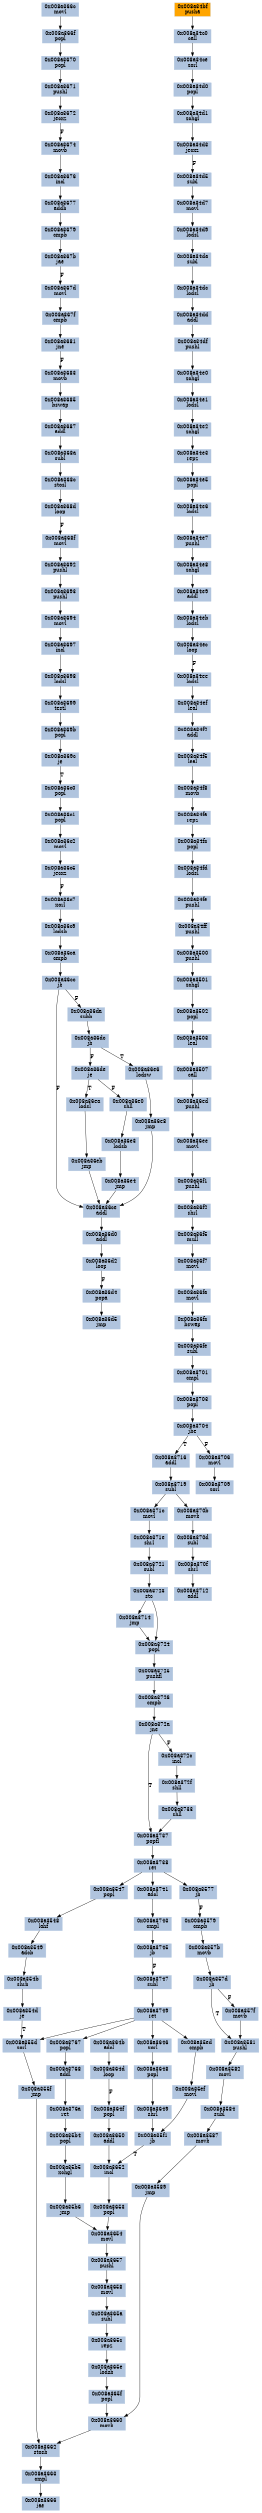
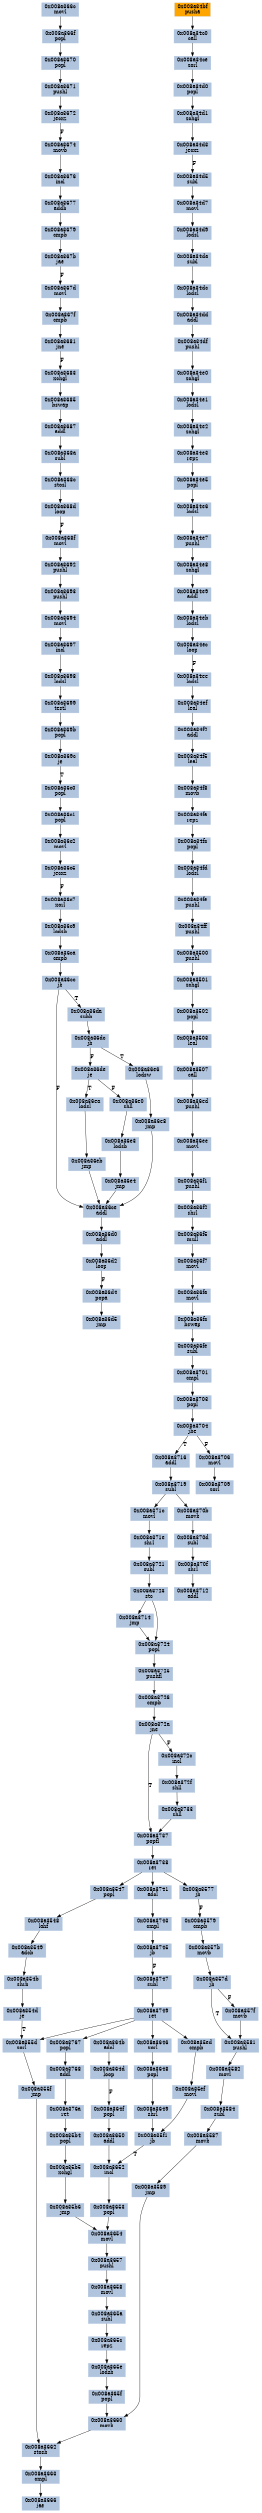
  strict digraph {
    node [color=lightsteelblue fillcolor=lightsteelblue shape=rectangle style=filled]
    edge [color="#000000"]
    n1 [label="0x008a3698\nlodsl"]
    n2 [label="0x008a3699\ntestl"]
    n3 [label="0x008a369b\npopl"]
    n4 [label="0x008a369c\nje"]
    n5 [label="0x008a357f\nmovb"]
    n6 [label="0x008a3581\npushl"]
    n7 [label="0x008a3582\nmovl"]
    n8 [label="0x008a3584\nsubl"]
    n9 [label="0x008a370f\nshrl"]
    n10 [label="0x008a3712\naddl"]
    n11 [label="0x008a3714\njmp"]
    n12 [label="0x008a3724\npopl"]
    n13 [label="0x008a34ec\nloop"]
    n14 [label="0x008a34ee\nlodsl"]
    n15 [label="0x008a34ef\nleal"]
    n16 [label="0x008a34f2\naddl"]
    n17 [label="0x008a34e1\nlodsl"]
    n18 [label="0x008a34e2\nxchgl"]
    n19 [label="0x008a34e3\nrepz"]
    n20 [label="0x008a34e5\npopl"]
    n21 [label="0x008a35ed\ncmpb"]
    n22 [label="0x008a35ef\nmovl"]
    n23 [label="0x008a35f1\njb"]
    n24 [label="0x008a3652\nincl"]
    n25 [label="0x008a34e0\nxchgl"]
    n26 [label="0x008a36ee\nmovl"]
    n27 [label="0x008a36f1\npushl"]
    n28 [label="0x008a36f2\nshrl"]
    n29 [label="0x008a36f5\nmull"]
    n30 [label="0x008a3747\nsubl"]
    n31 [label="0x008a3749\nret"]
    n32 [label="0x008a3646\nxorl"]
    n33 [label="0x008a3767\npopl"]
    n34 [label="0x008a355d\nxorl"]
    n35 [label="0x008a3648\npopl"]
    n36 [label="0x008a3768\naddl"]
    n37 [label="0x008a355f\njmp"]
    n38 [label="0x008a3706\nmovl"]
    n39 [label="0x008a3709\nxorl"]
    n40 [label="0x008a370b\nmovb"]
    n41 [label="0x008a370d\nsubl"]
    n42 [label="0x008a3671\npushl"]
    n43 [label="0x008a3672\njecxz"]
    n44 [label="0x008a3674\nmovb"]
    n45 [label="0x008a3676\nincl"]
    n46 [label="0x008a3653\npopl"]
    n47 [label="0x008a3654\nmovl"]
    n48 [label="0x008a3657\npushl"]
    n49 [label="0x008a3658\nmovl"]
    n50 [label="0x008a3681\njne"]
-   n51 [label="0x008a3683\nmovb"]
+   n51 [label="0x008a3683\nxchgl"]
    n52 [label="0x008a3685\nbswap"]
    n53 [label="0x008a3687\naddl"]
    n54 [label="0x008a36ce\naddl"]
    n55 [label="0x008a36d0\naddl"]
    n56 [label="0x008a36d2\nloop"]
    n57 [label="0x008a36d4\npopa"]
    n58 [label="0x008a34c0\ncall"]
    n59 [label="0x008a34ce\nxorl"]
    n60 [label="0x008a34d0\npopl"]
    n61 [label="0x008a34d1\nxchgl"]
    n62 [label="0x008a36c0\npopl"]
    n63 [label="0x008a36c1\npopl"]
    n64 [label="0x008a3587\nmovb"]
    n65 [label="0x008a36ea\nlodsl"]
    n66 [label="0x008a36eb\njmp"]
    n67 [label="0x008a3726\ncmpb"]
    n68 [label="0x008a372a\njne"]
    n69 [label="0x008a3737\npopfl"]
    n70 [label="0x008a372c\nincl"]
    n71 [label="0x008a3738\nret"]
    n72 [label="0x008a372f\nshll"]
    n73 [label="0x008a34eb\nlodsl"]
    n74 [label="0x008a3703\npopl"]
    n75 [label="0x008a3704\njbe"]
    n76 [label="0x008a3716\naddl"]
    n77 [label="0x008a3719\nsubl"]
    n78 [label="0x008a368a\nsubl"]
    n79 [label="0x008a368c\nstosl"]
    n80 [label="0x008a368d\nloop"]
    n81 [label="0x008a368f\nmovl"]
    n82 [label="0x008a34ff\npushl"]
    n83 [label="0x008a3500\npushl"]
    n84 [label="0x008a3501\nxchgl"]
    n85 [label="0x008a3502\npopl"]
    n86 [label="0x008a365c\nrepz"]
    n87 [label="0x008a365e\nlodsb"]
    n88 [label="0x008a365f\npopl"]
    n89 [label="0x008a3660\nmovb"]
    n90 [label="0x008a3741\nadcl"]
    n91 [label="0x008a3743\ncmpl"]
    n92 [label="0x008a3745\njb"]
    n93 [label="0x008a364b\nadcl"]
    n94 [label="0x008a364d\nloop"]
    n95 [label="0x008a364f\npopl"]
    n96 [label="0x008a3650\naddl"]
    n97 [label="0x008a36c9\nlodsb"]
    n98 [label="0x008a36ca\ncmpb"]
    n99 [label="0x008a36cc\njb"]
    n100 [label="0x008a36da\nsubb"]
    n101 [label="0x008a3549\nadcb"]
    n102 [label="0x008a354b\nshrb"]
    n103 [label="0x008a354d\nje"]
    n104 [label="0x008a34f5\nleal"]
    n105 [label="0x008a34f8\nmovb"]
    n106 [label="0x008a34fa\nrepz"]
    n107 [label="0x008a34fc\npopl"]
    n108 [label="0x008a34fd\nlodsl"]
    n109 [label="0x008a34fe\npushl"]
    n110 [label="0x008a366f\npopl"]
    n111 [label="0x008a3670\npopl"]
    n112 [label="0x008a36f7\nmovl"]
    n113 [label="0x008a36e3\nlodsb"]
    n114 [label="0x008a36e4\njmp"]
    n115 [label="0x008a3677\naddb"]
    n116 [label="0x008a3679\ncmpb"]
    n117 [label="0x008a367b\njae"]
    n118 [label="0x008a367d\nmovl"]
    n119 [label="0x008a35b6\njmp"]
    n120 [label="0x008a3649\nshrl"]
    n121 [label="0x008a3692\npushl"]
    n122 [label="0x008a3693\npushl"]
    n123 [label="0x008a3694\nmovl"]
    n124 [label="0x008a34d5\nsubl"]
    n125 [label="0x008a34d7\nmovl"]
    n126 [label="0x008a34d9\nlodsl"]
    n127 [label="0x008a34da\nsubl"]
    n128 [label="0x008a357b\nmovb"]
    n129 [label="0x008a357d\njb"]
    n130 [label="0x008a3589\njmp"]
    n131 [label="0x008a3662\nstosb"]
    n132 [label="0x008a3663\ncmpl"]
    n133 [label="0x008a3666\njae"]
    n134 [label="0x008a366c\nmovl"]
    n135 [label="0x008a36fc\nbswap"]
    n136 [label="0x008a36fe\nsubl"]
    n137 [label="0x008a3701\ncmpl"]
    n138 [label="0x008a3503\nleal"]
    n139 [label="0x008a3507\ncall"]
    n140 [label="0x008a36ed\npushl"]
    n141 [label="0x008a371c\nmovl"]
    n142 [label="0x008a371e\nshrl"]
    n143 [label="0x008a3721\nsubl"]
    n144 [label="0x008a3723\nstc"]
    n145 [label="0x008a3733\nshll"]
    n146 [label="0x008a3547\npopl"]
    n147 [label="0x008a3577\njb"]
    n148 [label="0x008a3725\npushfl"]
    n149 [label="0x008a34d3\njecxz"]
    n150 [label="0x008a36c2\nmovl"]
    n151 [label="0x008a36c5\njecxz"]
    n152 [label="0x008a365a\nsubl"]
    n153 [label="0x008a36c7\nxorl"]
    n154 [label="0x008a376a\nret"]
    n155 [label="0x008a35b4\npopl"]
    n156 [label="0x008a35b5\nxchgl"]
    n157 [label="0x008a3579\ncmpb"]
    n158 [label="0x008a3548\nlahf"]
    n159 [label="0x008a34e6\nlodsl"]
    n160 [label="0x008a34e7\npushl"]
    n161 [label="0x008a34e8\nxchgl"]
    n162 [label="0x008a3697\nincl"]
    n163 [label="0x008a34e9\naddl"]
    n164 [label="0x008a36fa\nmovl"]
    n165 [label="0x008a34dc\nlodsl"]
    n166 [label="0x008a36d5\njmp"]
    n167 [label="0x008a34dd\naddl"]
    n168 [label="0x008a367f\ncmpb"]
    n169 [label="0x008a36e0\nshll"]
    n170 [label="0x008a34df\npushl"]
    n171 [label="0x008a36dc\njb"]
    n172 [label="0x008a36de\nje"]
    n173 [label="0x008a36e6\nlodsw"]
    n174 [label="0x008a36e8\njmp"]
    n175 [color=lightgrey fillcolor=orange label="0x008a34bf\npusha"]
    n1 -> n2
    n2 -> n3
    n3 -> n4
    n4 -> n62 [label=T]
    n5 -> n6
    n6 -> n7
    n7 -> n8
    n8 -> n64
    n9 -> n10
    n11 -> n12
    n12 -> n148
    n13 -> n14 [label=F]
    n14 -> n15
    n15 -> n16
    n16 -> n104
    n17 -> n18
    n18 -> n19
    n19 -> n20
    n20 -> n159
    n21 -> n22
    n22 -> n23
    n23 -> n24 [label=T]
    n24 -> n46
    n25 -> n17
    n26 -> n27
    n27 -> n28
    n28 -> n29
    n29 -> n112
    n30 -> n31
    n31 -> n21
    n31 -> n32
    n31 -> n33
    n31 -> n34
    n32 -> n35
    n33 -> n36
    n34 -> n37
    n35 -> n120
    n36 -> n154
    n37 -> n131
    n38 -> n39
    n40 -> n41
    n41 -> n9
    n42 -> n43
    n43 -> n44 [label=F]
    n44 -> n45
    n45 -> n115
    n46 -> n47
    n47 -> n48
    n48 -> n49
    n49 -> n152
    n50 -> n51 [label=F]
    n51 -> n52
    n52 -> n53
    n53 -> n78
    n54 -> n55
    n55 -> n56
    n56 -> n57 [label=F]
    n57 -> n166
    n58 -> n59
    n59 -> n60
    n60 -> n61
    n61 -> n149
    n62 -> n63
    n63 -> n150
    n64 -> n130
    n65 -> n66
    n66 -> n54
    n67 -> n68
    n68 -> n69 [label=T]
    n68 -> n70 [label=F]
    n69 -> n71
    n70 -> n72
    n71 -> n90
    n71 -> n146
    n71 -> n147
    n72 -> n145
    n73 -> n13
    n74 -> n75
    n75 -> n38 [label=F]
    n75 -> n76 [label=T]
    n76 -> n77
    n77 -> n40
    n77 -> n141
    n78 -> n79
    n79 -> n80
    n80 -> n81 [label=F]
    n81 -> n121
    n82 -> n83
    n83 -> n84
    n84 -> n85
    n85 -> n138
    n86 -> n87
    n87 -> n88
    n88 -> n89
    n89 -> n131
    n90 -> n91
    n91 -> n92
    n92 -> n30 [label=F]
    n93 -> n94
    n94 -> n95 [label=F]
    n95 -> n96
    n96 -> n24
    n97 -> n98
    n98 -> n99
    n99 -> n54 [label=F]
-   n99 -> n100 [label=F]
+   n99 -> n100 [label=T]
    n100 -> n171
    n101 -> n102
    n102 -> n103
    n103 -> n34 [label=T]
    n104 -> n105
    n105 -> n106
    n106 -> n107
    n107 -> n108
    n108 -> n109
    n109 -> n82
    n110 -> n111
    n111 -> n42
    n112 -> n164
    n113 -> n114
    n114 -> n54
    n115 -> n116
    n116 -> n117
    n117 -> n118 [label=F]
    n118 -> n168
    n119 -> n47
    n120 -> n23
    n121 -> n122
    n122 -> n123
    n123 -> n162
    n124 -> n125
    n125 -> n126
    n126 -> n127
    n127 -> n165
    n128 -> n129
    n129 -> n5 [label=F]
    n129 -> n6 [label=T]
    n130 -> n89
    n131 -> n132
    n132 -> n133
    n134 -> n110
    n135 -> n136
    n136 -> n137
    n137 -> n74
    n138 -> n139
    n139 -> n140
    n140 -> n26
    n141 -> n142
    n142 -> n143
    n143 -> n144
    n144 -> n11
    n144 -> n12
    n145 -> n69
    n146 -> n158
    n147 -> n157 [label=F]
    n148 -> n67
    n149 -> n124 [label=F]
    n150 -> n151
    n151 -> n153 [label=F]
    n152 -> n86
    n153 -> n97
    n154 -> n155
    n155 -> n156
    n156 -> n119
    n157 -> n128
    n158 -> n101
    n159 -> n160
    n160 -> n161
    n161 -> n163
    n162 -> n1
    n163 -> n73
    n164 -> n135
    n165 -> n167
    n167 -> n170
    n168 -> n50
    n169 -> n113
    n170 -> n25
    n171 -> n172 [label=F]
    n171 -> n173 [label=T]
    n172 -> n65 [label=T]
    n172 -> n169 [label=F]
    n173 -> n174
    n174 -> n54
    n175 -> n58
  }
